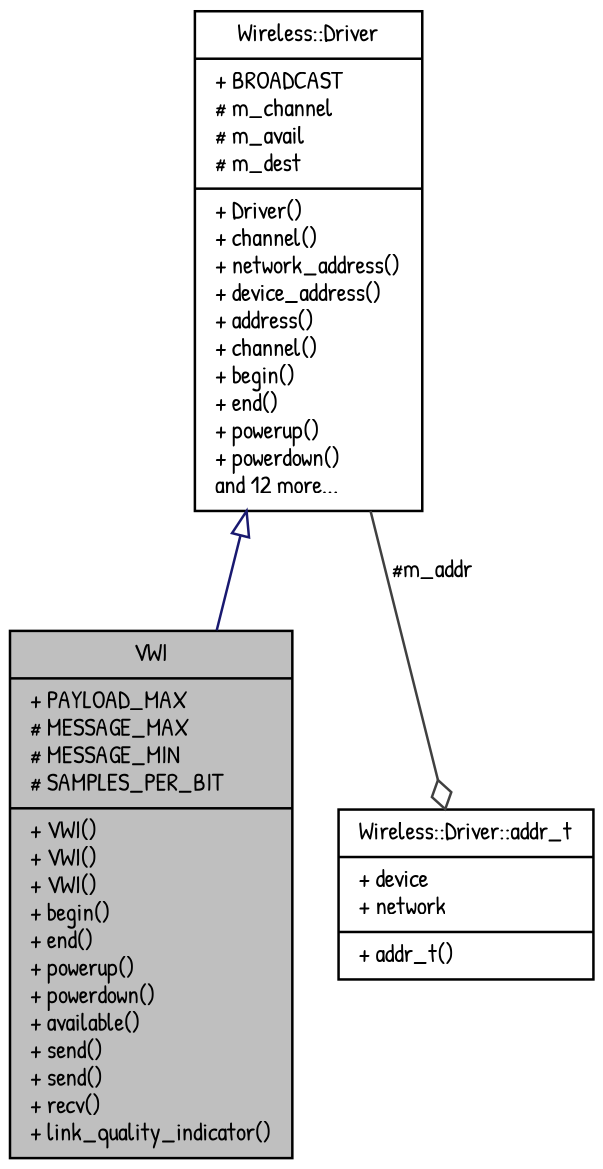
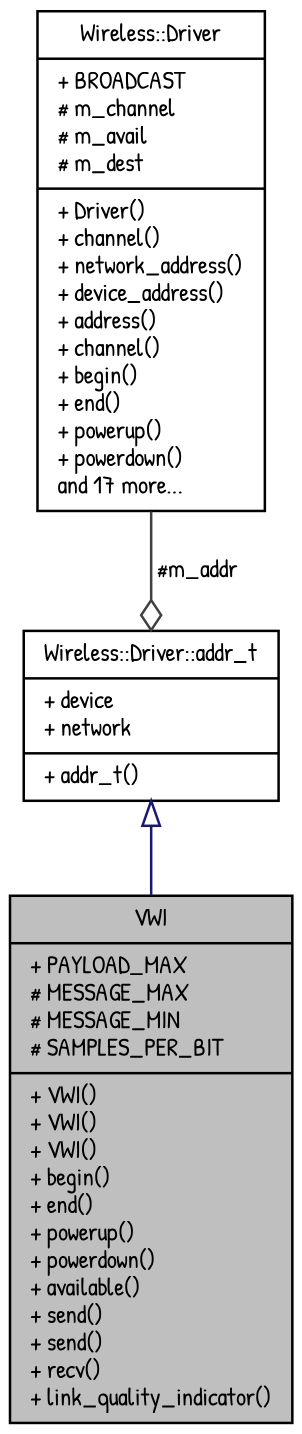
  digraph {
    fontname="Patrick Hand"
    node [color=black fillcolor=white fontname="Patrick Hand" fontsize=10 shape=record style=filled]
    edge [fontname="Patrick Hand" fontsize=10 labelfontname=Helvetica labelfontsize=10 style=solid]
    n1 [fillcolor=grey75 fontcolor=black height=0.2 label="{VWI\n|+ PAYLOAD_MAX\l# MESSAGE_MAX\l# MESSAGE_MIN\l# SAMPLES_PER_BIT\l|+ VWI()\l+ VWI()\l+ VWI()\l+ begin()\l+ end()\l+ powerup()\l+ powerdown()\l+ available()\l+ send()\l+ send()\l+ recv()\l+ link_quality_indicator()\l}" width=0.4]
-   n2 [height=0.2 label="{Wireless::Driver\n|+ BROADCAST\l# m_channel\l# m_avail\l# m_dest\l|+ Driver()\l+ channel()\l+ network_address()\l+ device_address()\l+ address()\l+ channel()\l+ begin()\l+ end()\l+ powerup()\l+ powerdown()\land 12 more...\l}" width=0.4]
+   n2 [height=0.2 label="{Wireless::Driver\n|+ BROADCAST\l# m_channel\l# m_avail\l# m_dest\l|+ Driver()\l+ channel()\l+ network_address()\l+ device_address()\l+ address()\l+ channel()\l+ begin()\l+ end()\l+ powerup()\l+ powerdown()\land 17 more...\l}" width=0.4]
    n3 [height=0.2 label="{Wireless::Driver::addr_t\n|+ device\l+ network\l|+ addr_t()\l}" width=0.4]
-   n2 -> n1 [arrowtail=onormal color=midnightblue dir=back]
+   n3 -> n1 [arrowtail=onormal color=midnightblue dir=back]
    n2 -> n3 [arrowhead=odiamond color=grey25 label=" #m_addr"]
  }
